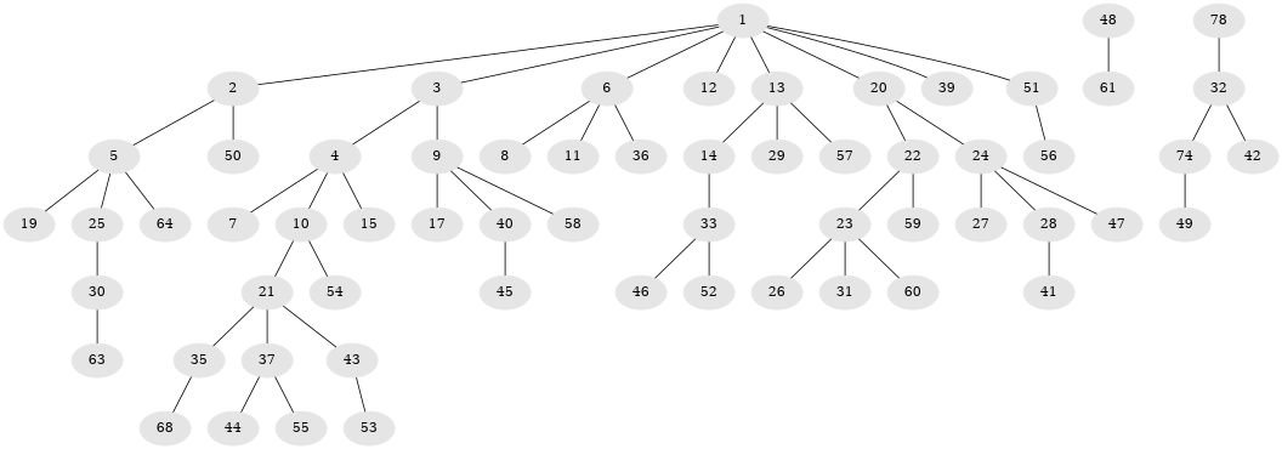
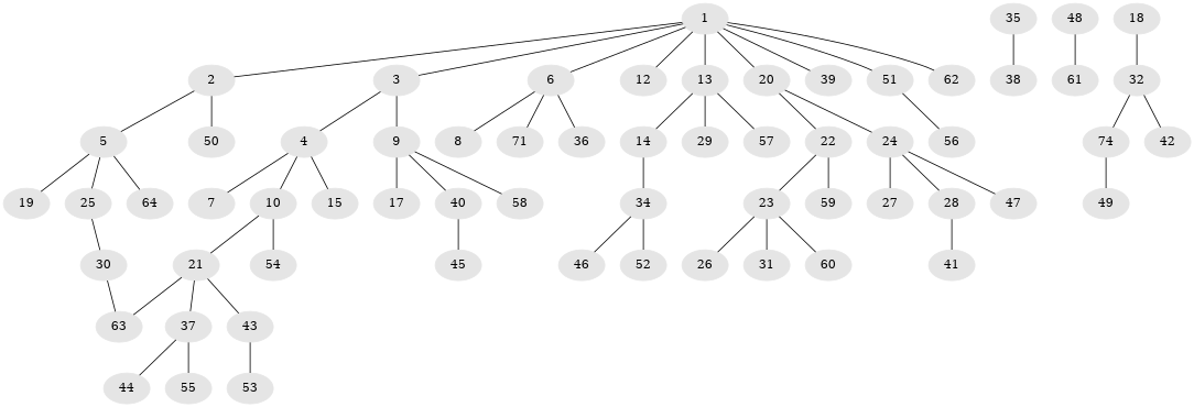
  graph {
    node [color=gray90 style=filled]
    1
    2
    3
    6
    12
    13
    20
    39
    51
+   62
    5
    50
    4
    9
    8
-   11
+   11 [label=71]
    36
    14
    29
    57
    22
    24
    56
    19
    25
    64
    7
    10
    15
    17
    40
    58
    21
    54
    30
    45
    35
    37
    43
    48
    61
-   33
+   33 [label=34]
    46
    52
-   18 [label=78]
+   18
    32
    n47 [label=74]
    42
    23
    59
    27
    28
    47
-   38 [label=68]
+   38
    44
    55
    53
    26
    31
    60
    41
    63
    49
    1 -- 2
    1 -- 3
    1 -- 6
    1 -- 12
    1 -- 13
    1 -- 20
    1 -- 39
    1 -- 51
+   1 -- 62
    2 -- 5
    2 -- 50
    3 -- 4
    3 -- 9
    6 -- 8
    6 -- 11
    6 -- 36
    13 -- 14
    13 -- 29
    13 -- 57
    20 -- 22
    20 -- 24
    51 -- 56
    5 -- 19
    5 -- 25
    5 -- 64
    4 -- 7
    4 -- 10
    4 -- 15
    9 -- 17
    9 -- 40
    9 -- 58
    14 -- 33
    22 -- 23
    22 -- 59
    24 -- 27
    24 -- 28
    24 -- 47
    25 -- 30
    10 -- 21
    10 -- 54
    40 -- 45
-   21 -- 35
+   21 -- 63
    21 -- 37
    21 -- 43
    30 -- 63
    35 -- 38
    37 -- 44
    37 -- 55
    43 -- 53
    48 -- 61
    33 -- 46
    33 -- 52
    18 -- 32
    32 -- n47
    32 -- 42
    n47 -- 49
    23 -- 26
    23 -- 31
    23 -- 60
    28 -- 41
  }
